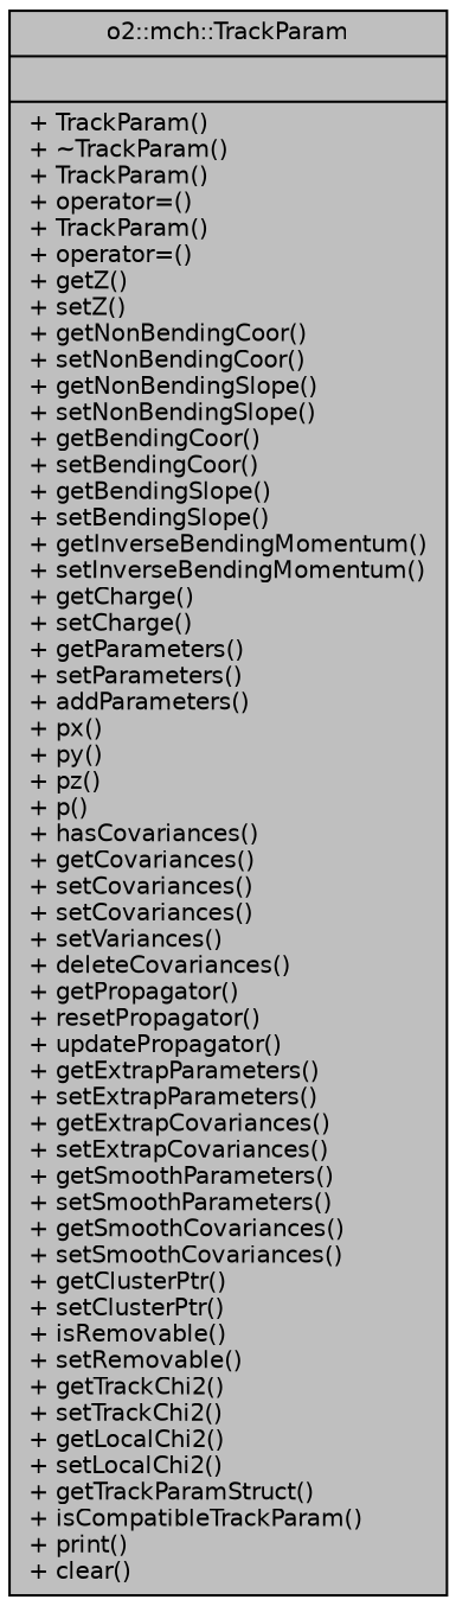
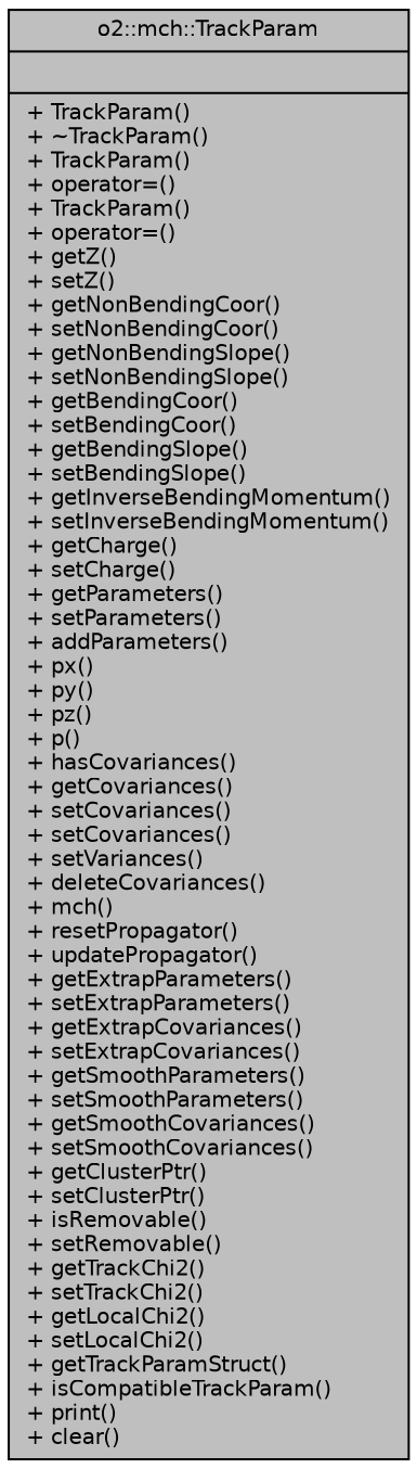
  digraph {
-   n1 [color=black fillcolor=grey75 fontcolor=black fontname=Helvetica fontsize=10 height=0.2 label="{o2::mch::TrackParam\n||+ TrackParam()\l+ ~TrackParam()\l+ TrackParam()\l+ operator=()\l+ TrackParam()\l+ operator=()\l+ getZ()\l+ setZ()\l+ getNonBendingCoor()\l+ setNonBendingCoor()\l+ getNonBendingSlope()\l+ setNonBendingSlope()\l+ getBendingCoor()\l+ setBendingCoor()\l+ getBendingSlope()\l+ setBendingSlope()\l+ getInverseBendingMomentum()\l+ setInverseBendingMomentum()\l+ getCharge()\l+ setCharge()\l+ getParameters()\l+ setParameters()\l+ addParameters()\l+ px()\l+ py()\l+ pz()\l+ p()\l+ hasCovariances()\l+ getCovariances()\l+ setCovariances()\l+ setCovariances()\l+ setVariances()\l+ deleteCovariances()\l+ getPropagator()\l+ resetPropagator()\l+ updatePropagator()\l+ getExtrapParameters()\l+ setExtrapParameters()\l+ getExtrapCovariances()\l+ setExtrapCovariances()\l+ getSmoothParameters()\l+ setSmoothParameters()\l+ getSmoothCovariances()\l+ setSmoothCovariances()\l+ getClusterPtr()\l+ setClusterPtr()\l+ isRemovable()\l+ setRemovable()\l+ getTrackChi2()\l+ setTrackChi2()\l+ getLocalChi2()\l+ setLocalChi2()\l+ getTrackParamStruct()\l+ isCompatibleTrackParam()\l+ print()\l+ clear()\l}" shape=record style=filled width=0.4]
+   n1 [color=black fillcolor=grey75 fontcolor=black fontname=Helvetica fontsize=10 height=0.2 label="{o2::mch::TrackParam\n||+ TrackParam()\l+ ~TrackParam()\l+ TrackParam()\l+ operator=()\l+ TrackParam()\l+ operator=()\l+ getZ()\l+ setZ()\l+ getNonBendingCoor()\l+ setNonBendingCoor()\l+ getNonBendingSlope()\l+ setNonBendingSlope()\l+ getBendingCoor()\l+ setBendingCoor()\l+ getBendingSlope()\l+ setBendingSlope()\l+ getInverseBendingMomentum()\l+ setInverseBendingMomentum()\l+ getCharge()\l+ setCharge()\l+ getParameters()\l+ setParameters()\l+ addParameters()\l+ px()\l+ py()\l+ pz()\l+ p()\l+ hasCovariances()\l+ getCovariances()\l+ setCovariances()\l+ setCovariances()\l+ setVariances()\l+ deleteCovariances()\l+ mch()\l+ resetPropagator()\l+ updatePropagator()\l+ getExtrapParameters()\l+ setExtrapParameters()\l+ getExtrapCovariances()\l+ setExtrapCovariances()\l+ getSmoothParameters()\l+ setSmoothParameters()\l+ getSmoothCovariances()\l+ setSmoothCovariances()\l+ getClusterPtr()\l+ setClusterPtr()\l+ isRemovable()\l+ setRemovable()\l+ getTrackChi2()\l+ setTrackChi2()\l+ getLocalChi2()\l+ setLocalChi2()\l+ getTrackParamStruct()\l+ isCompatibleTrackParam()\l+ print()\l+ clear()\l}" shape=record style=filled width=0.4]
  }
